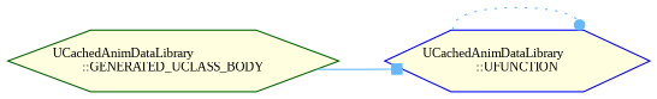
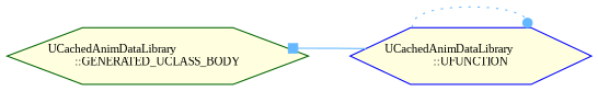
  digraph {
    rankdir=LR
    fontname="Liberation Serif"
    node [fillcolor=lightyellow fontname="Liberation Serif" fontsize=10 shape=hexagon style=filled]
    edge [color=steelblue1 fontname="Liberation Serif" fontsize=10 labelfontname=Helvetica labelfontsize=10]
    n1 [color=darkgreen fontcolor=black height=0.2 label="UCachedAnimDataLibrary\l::GENERATED_UCLASS_BODY" width=0.4]
    n2 [color=blue height=0.2 label="UCachedAnimDataLibrary\l::UFUNCTION" width=0.4]
-   n1 -> n2 [style=solid arrowhead=box]
+   n2 -> n1 [style=solid arrowhead=box]
    n2 -> n2 [style=dotted arrowhead=dot]
  }
